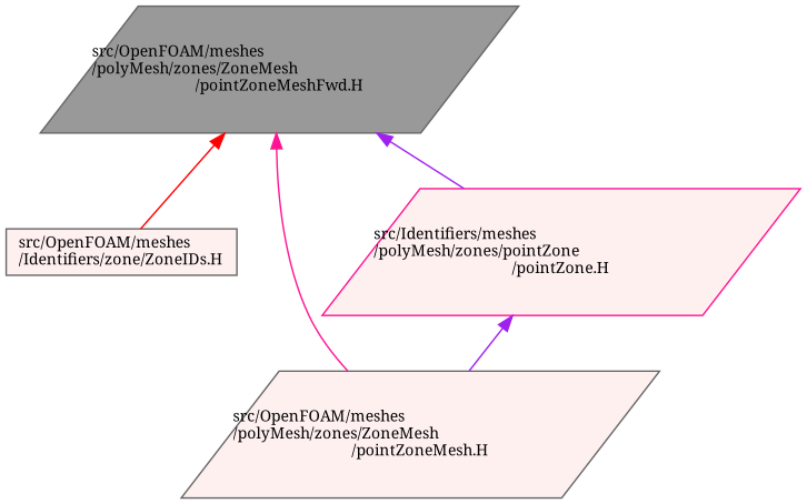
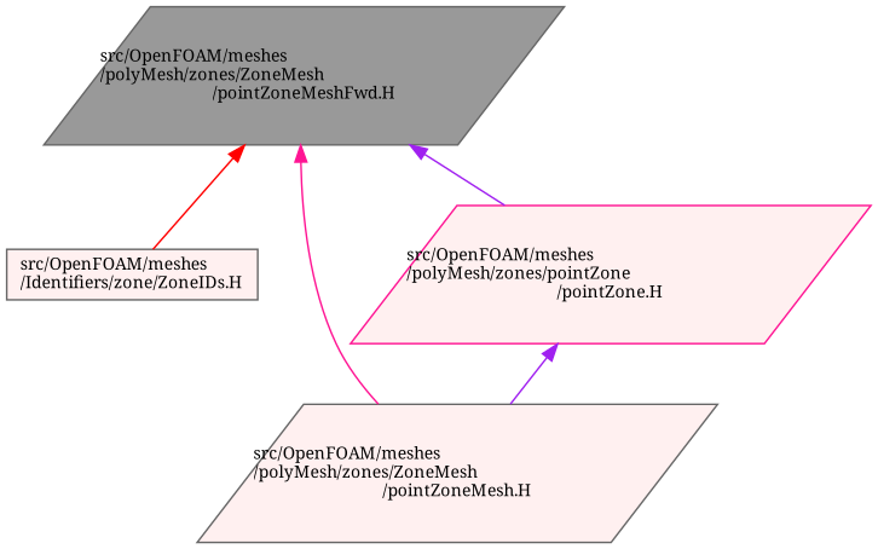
  digraph {
    fontname="Noto Serif"
    node [color=gray40 fillcolor="#FFF0F0" fontname="Noto Serif" fontsize=10 shape=parallelogram style=filled]
    edge [color=purple dir=back fontname="Noto Serif" fontsize=10 labelfontname=Helvetica labelfontsize=10 style=solid]
    n1 [fillcolor=grey60 fontcolor=black height=0.2 label="src/OpenFOAM/meshes\l/polyMesh/zones/ZoneMesh\l/pointZoneMeshFwd.H" width=0.4]
    n2 [height=0.2 label="src/OpenFOAM/meshes\l/Identifiers/zone/ZoneIDs.H" shape=box width=0.4]
    n3 [height=0.2 label="src/OpenFOAM/meshes\l/polyMesh/zones/ZoneMesh\l/pointZoneMesh.H" width=0.4]
-   n4 [color=deeppink height=0.2 label="src/Identifiers/meshes\l/polyMesh/zones/pointZone\l/pointZone.H" width=0.4]
+   n4 [color=deeppink height=0.2 label="src/OpenFOAM/meshes\l/polyMesh/zones/pointZone\l/pointZone.H" width=0.4]
    n1 -> n2 [color=red]
    n1 -> n3 [color=deeppink]
    n1 -> n4
    n4 -> n3
  }
